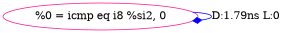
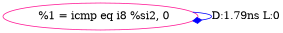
  digraph {
-   n1 [label="%0 = icmp eq i8 %si2, 0" color=deeppink]
+   n1 [label="  %1 = icmp eq i8 %si2, 0" color=deeppink]
    n1 -> n1 [color=blue label="D:1.79ns L:0" arrowhead=diamond]
  }
